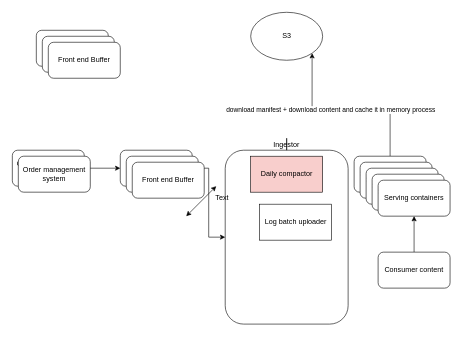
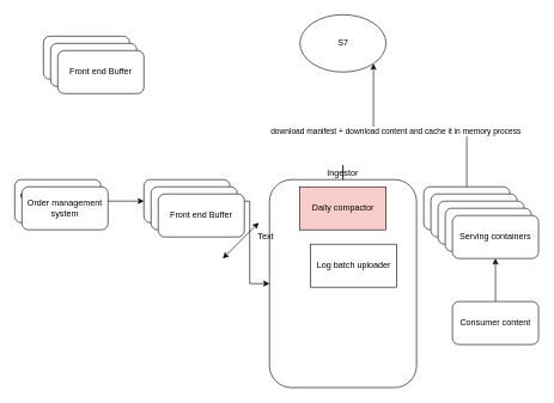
  <mxCell id="0" />
  <mxCell id="1" parent="0" />
  <mxCell id="2" value="" style="edgeStyle=orthogonalEdgeStyle;rounded=0;orthogonalLoop=1;jettySize=auto;html=1;entryX=0;entryY=0.5;entryDx=0;entryDy=0;" parent="1" source="3" target="5" edge="1"><mxGeometry relative="1" as="geometry"><mxPoint x="220" y="280" as="targetPoint" /></mxGeometry></mxCell>
  <mxCell id="3" value="Order management system" style="rounded=1;whiteSpace=wrap;html=1;" parent="1" vertex="1"><mxGeometry x="20" y="250" width="120" height="60" as="geometry" /></mxCell>
  <mxCell id="4" value="" style="edgeStyle=orthogonalEdgeStyle;rounded=0;orthogonalLoop=1;jettySize=auto;html=1;" parent="1" source="5" target="7" edge="1"><mxGeometry relative="1" as="geometry" /></mxCell>
  <mxCell id="5" value="Front end Buffer" style="rounded=1;whiteSpace=wrap;html=1;" parent="1" vertex="1"><mxGeometry x="200" y="250" width="120" height="60" as="geometry" /></mxCell>
  <mxCell id="6" value="" style="edgeStyle=orthogonalEdgeStyle;rounded=0;orthogonalLoop=1;jettySize=auto;html=1;" parent="1" source="7" target="21" edge="1"><mxGeometry relative="1" as="geometry" /></mxCell>
  <mxCell id="7" value="Ingestor" style="rounded=1;whiteSpace=wrap;html=1;labelPosition=center;verticalLabelPosition=top;align=center;verticalAlign=bottom;" parent="1" vertex="1"><mxGeometry x="375" y="250" width="205" height="290" as="geometry" /></mxCell>
- <mxCell id="8" value="S3" style="ellipse;whiteSpace=wrap;html=1;" parent="1" vertex="1"><mxGeometry x="417.5" y="20" width="120" height="80" as="geometry" /></mxCell>
+ <mxCell id="8" value="S7" style="ellipse;whiteSpace=wrap;html=1;" parent="1" vertex="1"><mxGeometry x="417.5" y="20" width="120" height="80" as="geometry" /></mxCell>
  <mxCell id="9" style="edgeStyle=orthogonalEdgeStyle;rounded=0;orthogonalLoop=1;jettySize=auto;html=1;exitX=0.5;exitY=0;exitDx=0;exitDy=0;entryX=1;entryY=1;entryDx=0;entryDy=0;" parent="1" source="11" target="8" edge="1"><mxGeometry relative="1" as="geometry" /></mxCell>
  <mxCell id="10" value="download manifest + download content and cache it in memory process" style="edgeLabel;html=1;align=center;verticalAlign=middle;resizable=0;points=[];" parent="9" vertex="1" connectable="0"><mxGeometry x="0.195" y="2" relative="1" as="geometry"><mxPoint as="offset" /></mxGeometry></mxCell>
  <mxCell id="11" value="Serving containers" style="rounded=1;whiteSpace=wrap;html=1;" parent="1" vertex="1"><mxGeometry x="590" y="260" width="120" height="60" as="geometry" /></mxCell>
  <mxCell id="12" value="Serving containers" style="rounded=1;whiteSpace=wrap;html=1;" parent="1" vertex="1"><mxGeometry x="600" y="270" width="120" height="60" as="geometry" /></mxCell>
  <mxCell id="13" value="Serving containers" style="rounded=1;whiteSpace=wrap;html=1;" parent="1" vertex="1"><mxGeometry x="610" y="280" width="120" height="60" as="geometry" /></mxCell>
  <mxCell id="14" value="Serving containers" style="rounded=1;whiteSpace=wrap;html=1;" parent="1" vertex="1"><mxGeometry x="620" y="290" width="120" height="60" as="geometry" /></mxCell>
  <mxCell id="15" value="Serving containers" style="rounded=1;whiteSpace=wrap;html=1;" parent="1" vertex="1"><mxGeometry x="630" y="300" width="120" height="60" as="geometry" /></mxCell>
  <mxCell id="16" value="" style="edgeStyle=orthogonalEdgeStyle;rounded=0;orthogonalLoop=1;jettySize=auto;html=1;" parent="1" source="17" target="15" edge="1"><mxGeometry relative="1" as="geometry" /></mxCell>
  <mxCell id="17" value="Consumer content" style="rounded=1;whiteSpace=wrap;html=1;" parent="1" vertex="1"><mxGeometry x="630" y="420" width="120" height="60" as="geometry" /></mxCell>
  <mxCell id="18" value="Front end Buffer" style="rounded=1;whiteSpace=wrap;html=1;" parent="1" vertex="1"><mxGeometry x="210" y="260" width="120" height="60" as="geometry" /></mxCell>
  <mxCell id="19" value="Front end Buffer" style="rounded=1;whiteSpace=wrap;html=1;" parent="1" vertex="1"><mxGeometry x="220" y="270" width="120" height="60" as="geometry" /></mxCell>
  <mxCell id="20" value="Order management system" style="rounded=1;whiteSpace=wrap;html=1;" parent="1" vertex="1"><mxGeometry x="30" y="260" width="120" height="60" as="geometry" /></mxCell>
  <mxCell id="21" value="Daily compactor" style="rounded=0;whiteSpace=wrap;html=1;fillColor=#f8cecc;" parent="1" vertex="1"><mxGeometry x="417.5" y="260" width="120" height="60" as="geometry" /></mxCell>
  <mxCell id="22" value="Log batch uploader" style="rounded=0;whiteSpace=wrap;html=1;" parent="1" vertex="1"><mxGeometry x="432.5" y="340" width="120" height="60" as="geometry" /></mxCell>
  <mxCell id="23" value="" style="group" vertex="1" connectable="0" parent="1"><mxGeometry x="60" y="50" width="140" height="80" as="geometry" /></mxCell>
  <mxCell id="24" value="Front end Buffer" style="rounded=1;whiteSpace=wrap;html=1;" vertex="1" parent="23"><mxGeometry width="120" height="60" as="geometry" /></mxCell>
  <mxCell id="25" value="Front end Buffer" style="rounded=1;whiteSpace=wrap;html=1;" vertex="1" parent="23"><mxGeometry x="10" y="10" width="120" height="60" as="geometry" /></mxCell>
  <mxCell id="26" value="Front end Buffer" style="rounded=1;whiteSpace=wrap;html=1;" vertex="1" parent="23"><mxGeometry x="20" y="20" width="120" height="60" as="geometry" /></mxCell>
  <mxCell id="27" value="Text" style="text;html=1;strokeColor=none;fillColor=none;align=center;verticalAlign=middle;whiteSpace=wrap;rounded=0;" vertex="1" parent="1"><mxGeometry x="350" y="320" width="40" height="20" as="geometry" /></mxCell>
  <mxCell id="28" value="" style="endArrow=classic;startArrow=classic;html=1;" edge="1" parent="1"><mxGeometry width="50" height="50" relative="1" as="geometry"><mxPoint x="310" y="360" as="sourcePoint" /><mxPoint x="360" y="310" as="targetPoint" /></mxGeometry></mxCell>
